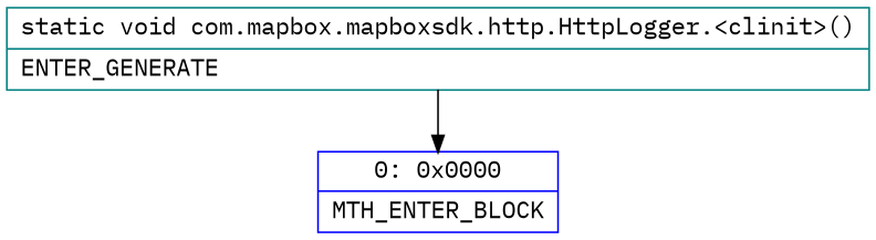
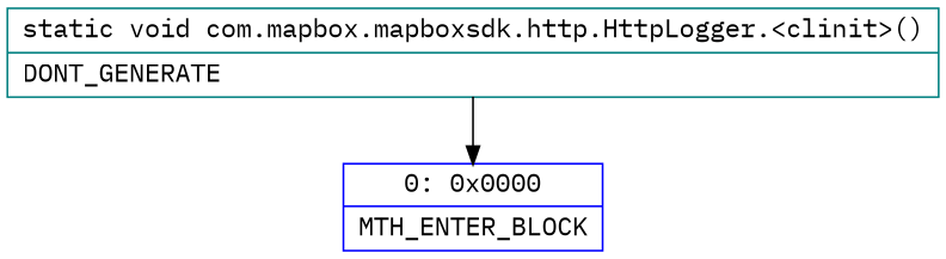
  digraph {
    fontname="IBM Plex Mono"
    node [shape=record fontname="IBM Plex Mono"]
    n1 [color=blue label="{0\:\ 0x0000|MTH_ENTER_BLOCK\l}"]
-   n2 [label="{static void com.mapbox.mapboxsdk.http.HttpLogger.\<clinit\>()  | ENTER_GENERATE\l}" color=teal]
+   n2 [label="{static void com.mapbox.mapboxsdk.http.HttpLogger.\<clinit\>()  | DONT_GENERATE\l}" color=teal]
    subgraph cluster_1 {
      label="R(0)"
    }
    n2 -> n1 [fontname="IBM Plex Mono"]
  }
